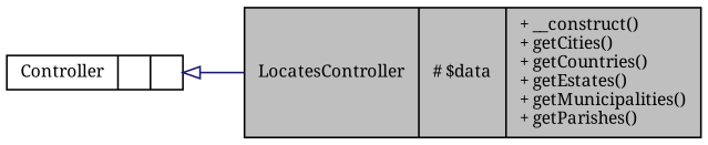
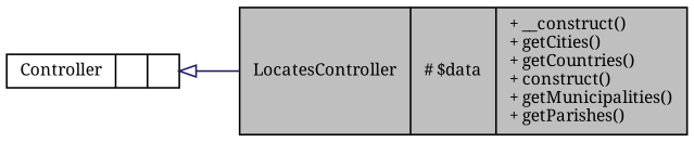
  digraph {
    rankdir=LR
    fontname="Noto Serif"
    node [color=black fontname="Noto Serif" fontsize=10 shape=record]
-   n1 [fillcolor=grey75 fontcolor=black height=0.2 label="{LocatesController\n|# $data\l|+ __construct()\l+ getCities()\l+ getCountries()\l+ getEstates()\l+ getMunicipalities()\l+ getParishes()\l}" style=filled width=0.4]
+   n1 [fillcolor=grey75 fontcolor=black height=0.2 label="{LocatesController\n|# $data\l|+ __construct()\l+ getCities()\l+ getCountries()\l+ construct()\l+ getMunicipalities()\l+ getParishes()\l}" style=filled width=0.4]
    n2 [height=0.2 label="{Controller\n||}" width=0.4]
    n2 -> n1 [arrowtail=onormal color=midnightblue dir=back fontname="Noto Serif" fontsize=10 labelfontname=Helvetica labelfontsize=10 style=solid]
  }
